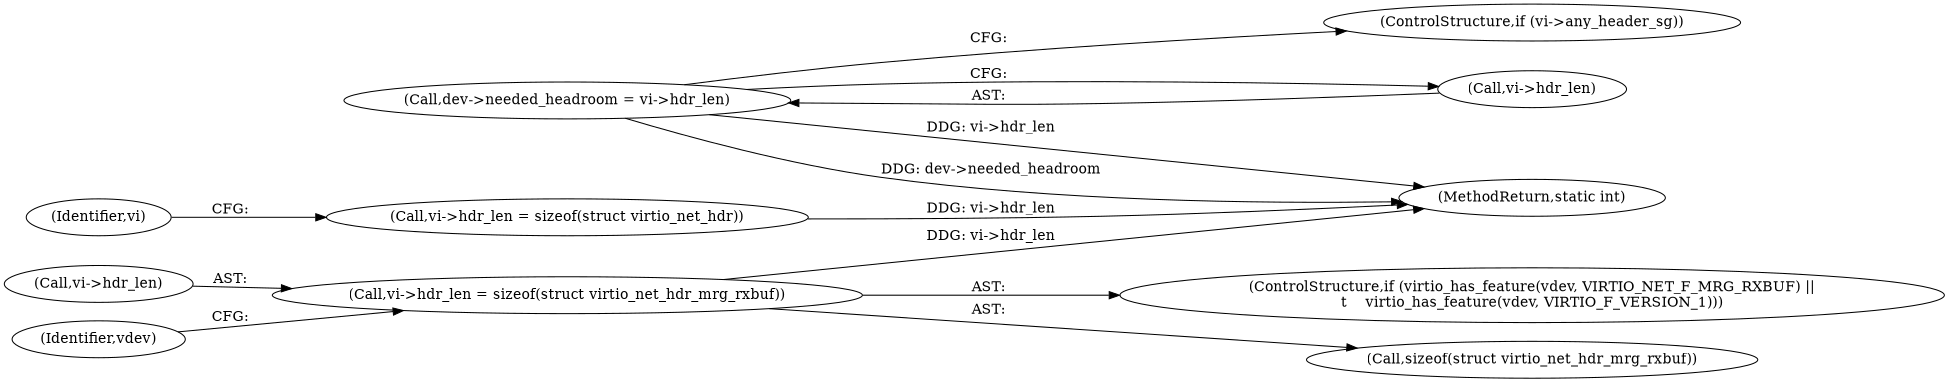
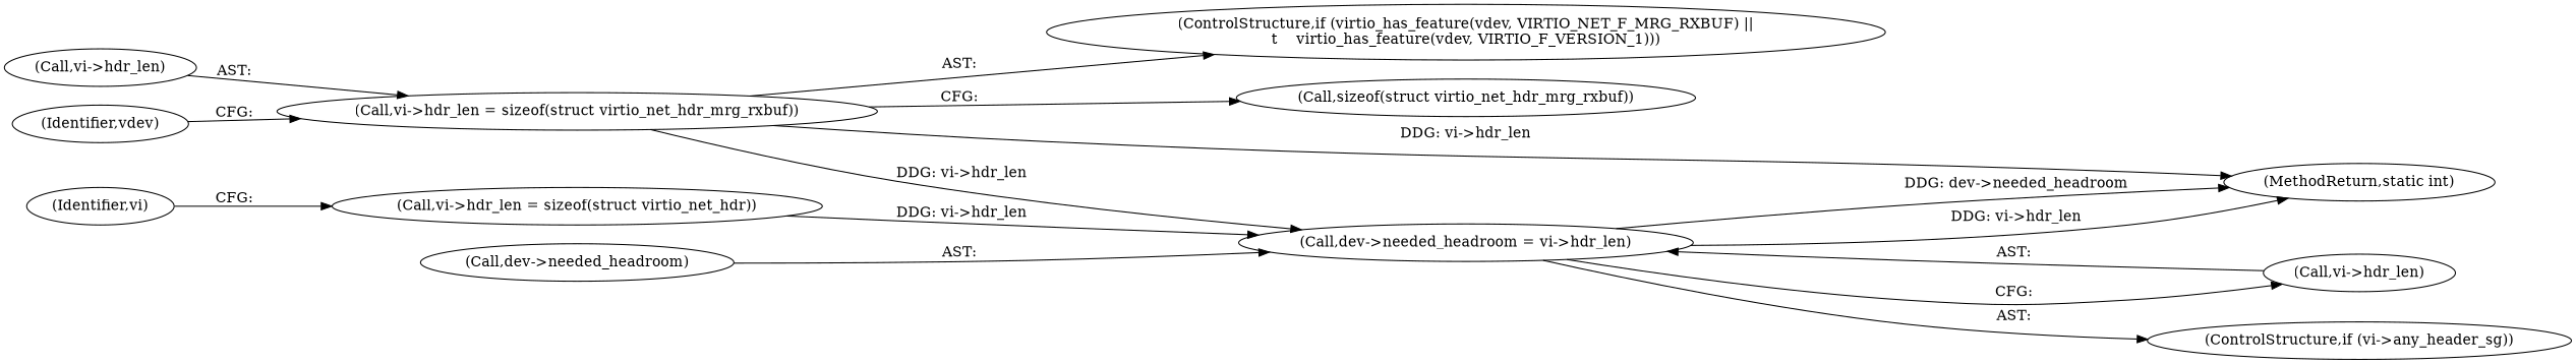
  digraph {
    rankdir=LR
    n1 [label="(Call,vi->hdr_len = sizeof(struct virtio_net_hdr_mrg_rxbuf))"]
    n2 [label="(Call,dev->needed_headroom = vi->hdr_len)"]
    n3 [label="(ControlStructure,if (virtio_has_feature(vdev, VIRTIO_NET_F_MRG_RXBUF) ||\n\t    virtio_has_feature(vdev, VIRTIO_F_VERSION_1)))"]
    n4 [label="(Call,sizeof(struct virtio_net_hdr_mrg_rxbuf))"]
    n5 [label="(MethodReturn,static int)"]
    n6 [label="(ControlStructure,if (vi->any_header_sg))"]
    n7 [label="(Call,vi->hdr_len)"]
    n8 [label="(Identifier,vi)"]
    n9 [label="(Call,vi->hdr_len = sizeof(struct virtio_net_hdr))"]
    n10 [label="(Call,vi->hdr_len)"]
+   n11 [label="(Call,dev->needed_headroom)"]
    n12 [label="(Identifier,vdev)"]
+   n1 -> n2 [label="DDG: vi->hdr_len"]
    n1 -> n3 [label="AST: "]
-   n1 -> n4 [label="AST: "]
+   n1 -> n4 [label="CFG: "]
    n1 -> n5 [label="DDG: vi->hdr_len"]
    n2 -> n5 [label="DDG: dev->needed_headroom"]
    n2 -> n5 [label="DDG: vi->hdr_len"]
-   n2 -> n6 [label="CFG: "]
+   n2 -> n6 [label="AST: "]
    n2 -> n7 [label="CFG: "]
    n7 -> n2 [label="AST: "]
    n8 -> n9 [label="CFG: "]
-   n9 -> n5 [label="DDG: vi->hdr_len"]
+   n9 -> n2 [label="DDG: vi->hdr_len"]
    n10 -> n1 [label="AST: "]
+   n11 -> n2 [label="AST: "]
    n12 -> n1 [label="CFG: "]
  }
